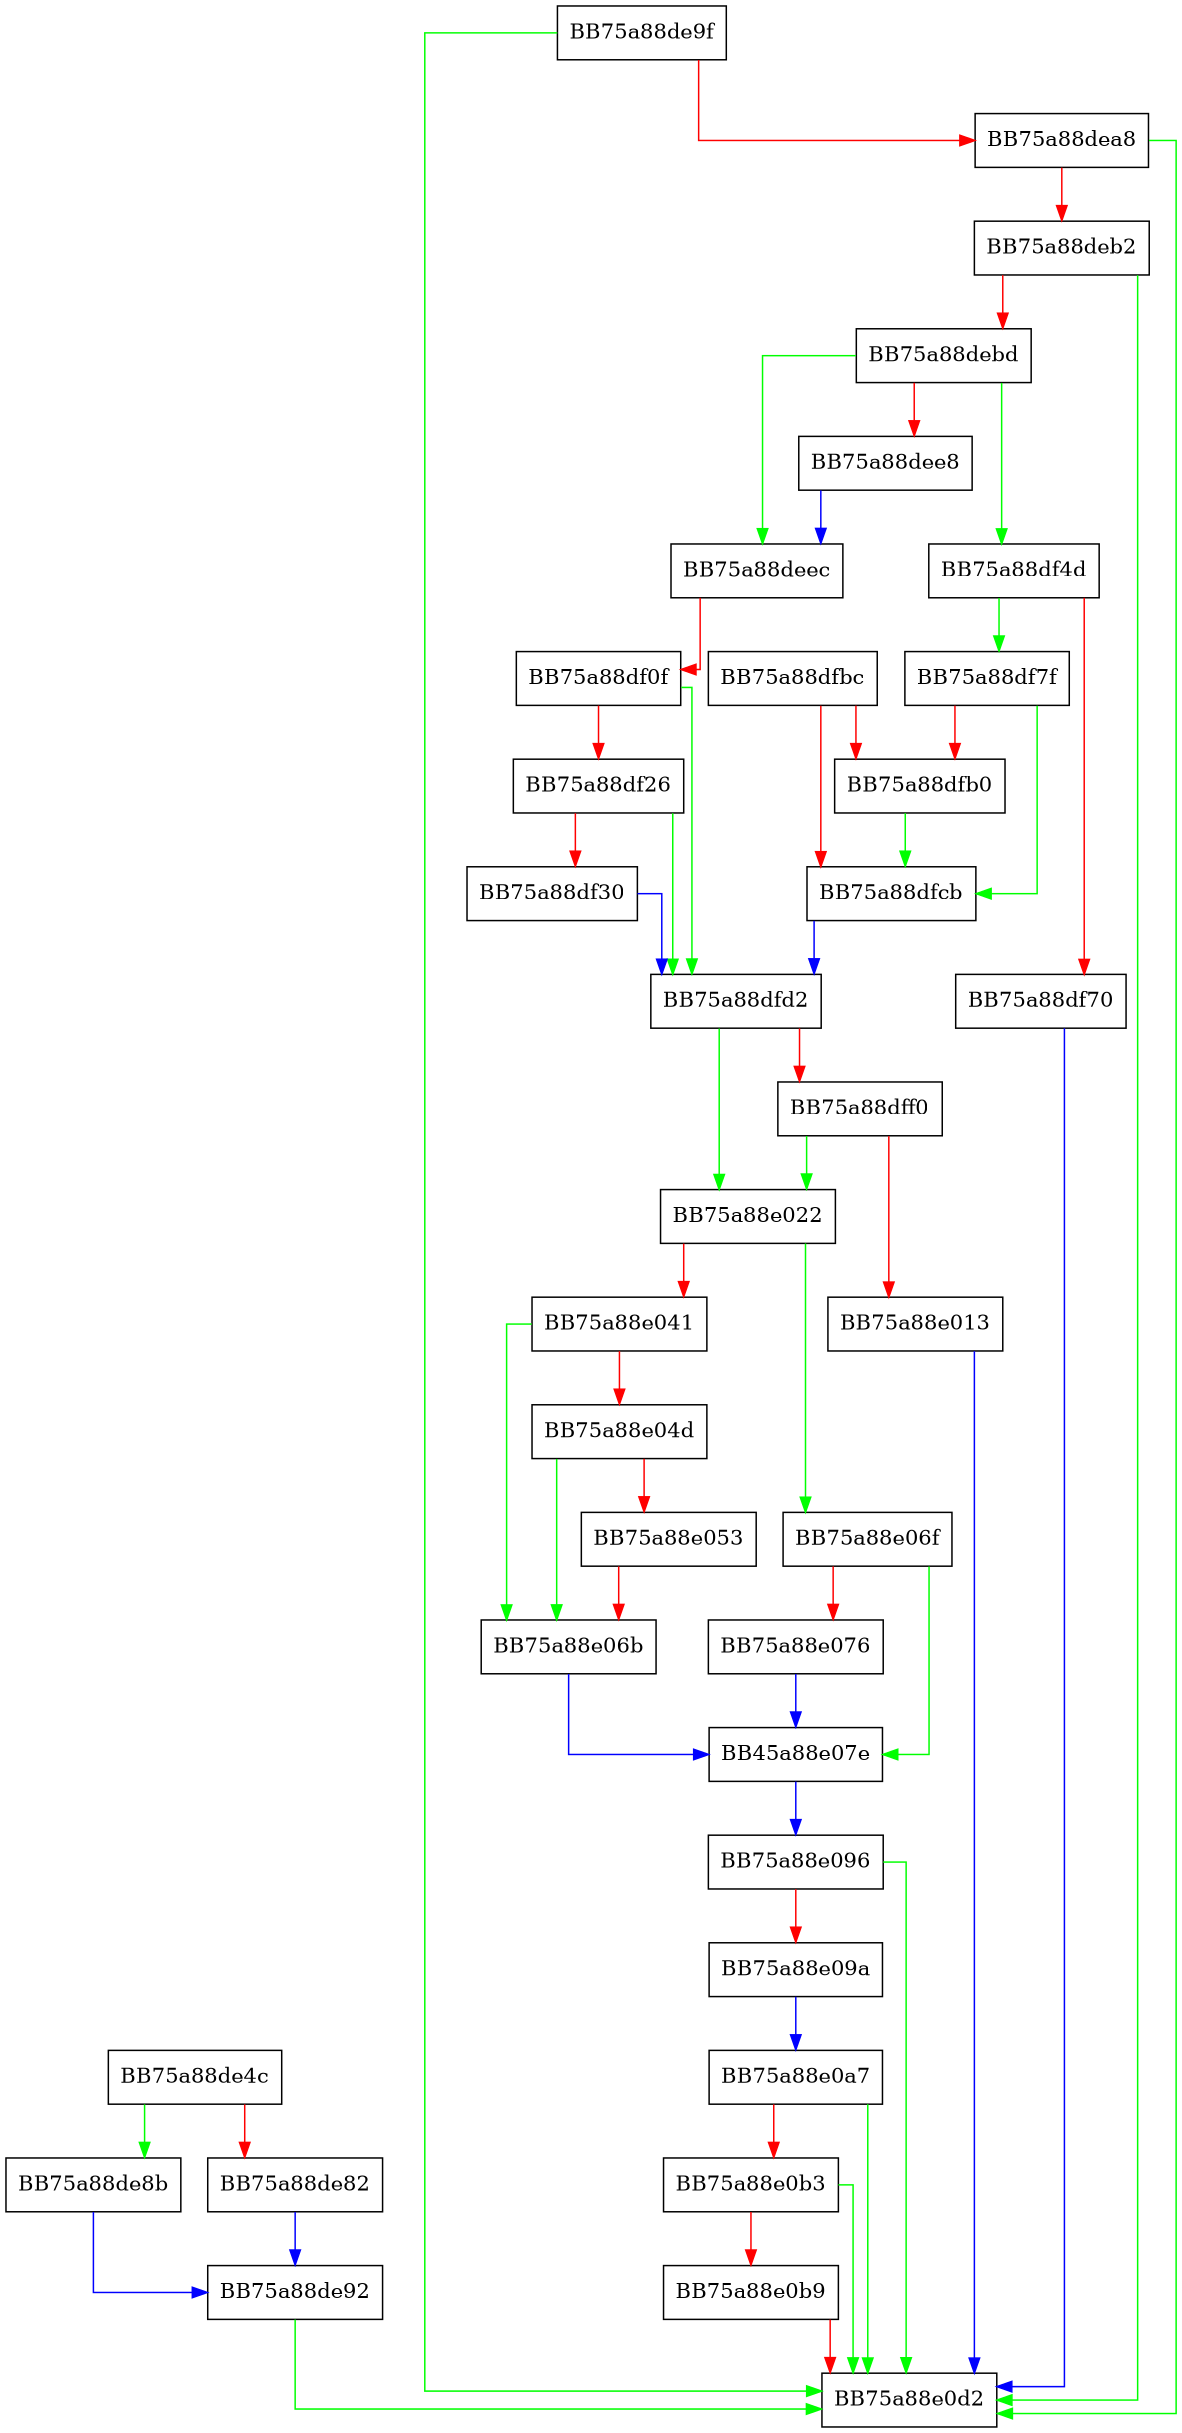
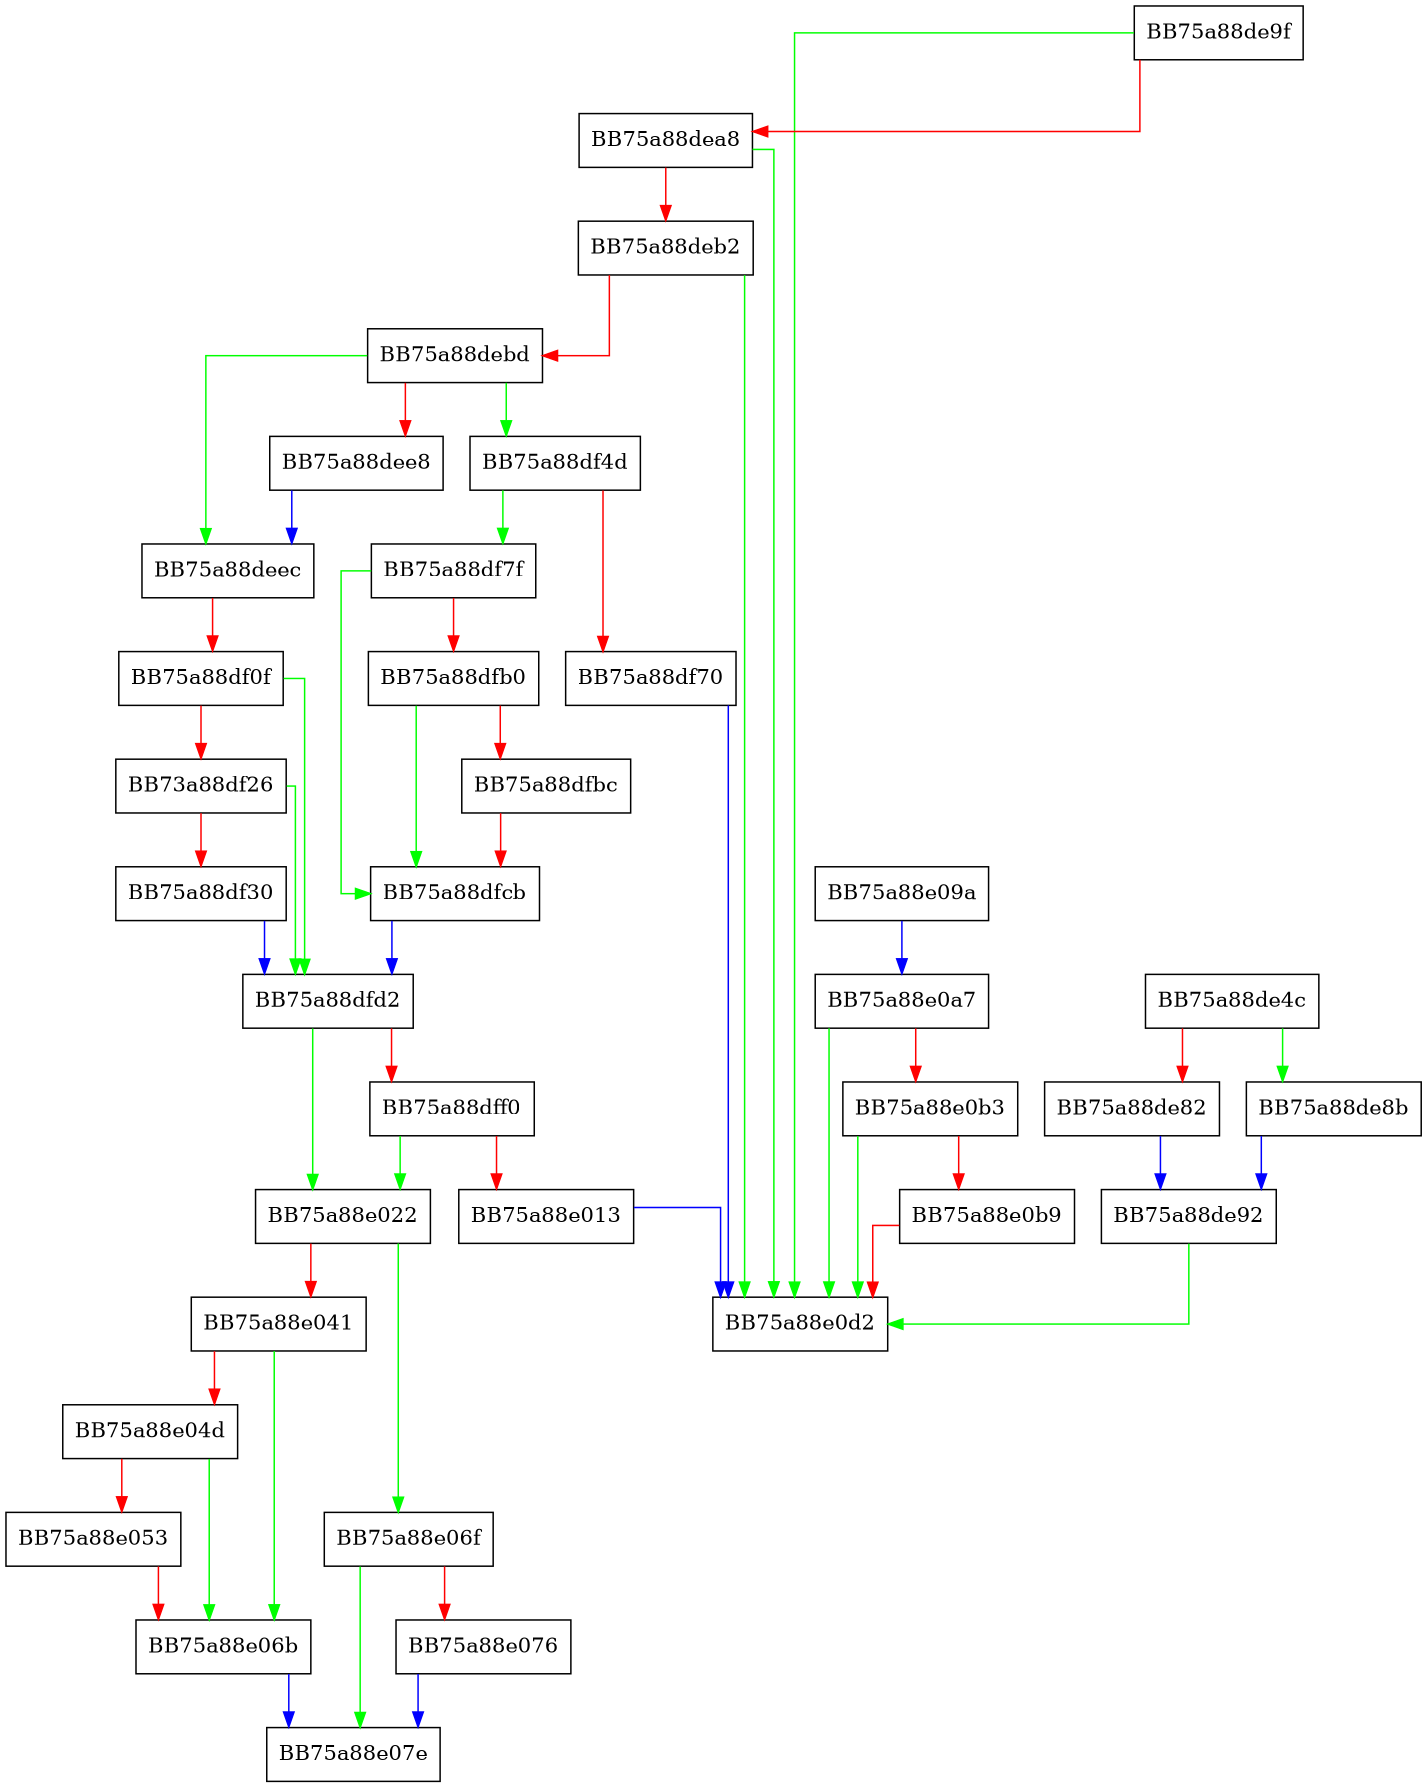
  digraph {
    splines=ortho
    node [shape=box]
    edge [color=red]
    BB75a88de4c
    BB75a88de8b
    BB75a88de82
    BB75a88de92
    BB75a88e0d2
    BB75a88de9f
    BB75a88dea8
    BB75a88deb2
    BB75a88debd
    BB75a88deec
    BB75a88dee8
    BB75a88df4d
    BB75a88df0f
    BB75a88df7f
    BB75a88df70
    BB75a88dfd2
-   BB75a88df26
+   BB75a88df26 [label=BB73a88df26]
    BB75a88dfcb
    BB75a88dfb0
    BB75a88e022
    BB75a88dff0
    BB75a88df30
    BB75a88e06f
    BB75a88e041
    BB75a88e013
    BB75a88dfbc
-   BB75a88e07e [label=BB45a88e07e]
+   BB75a88e07e
    BB75a88e076
    BB75a88e06b
    BB75a88e04d
-   BB75a88e096
    BB75a88e053
    BB75a88e09a
    BB75a88e0a7
    BB75a88e0b3
    BB75a88e0b9
    BB75a88de4c -> BB75a88de8b [color=green]
    BB75a88de4c -> BB75a88de82
    BB75a88de8b -> BB75a88de92 [color=blue]
    BB75a88de82 -> BB75a88de92 [color=blue]
    BB75a88de92 -> BB75a88e0d2 [color=green]
    BB75a88de9f -> BB75a88e0d2 [color=green]
    BB75a88de9f -> BB75a88dea8
    BB75a88dea8 -> BB75a88e0d2 [color=green]
    BB75a88dea8 -> BB75a88deb2
    BB75a88deb2 -> BB75a88e0d2 [color=green]
    BB75a88deb2 -> BB75a88debd
    BB75a88debd -> BB75a88deec [color=green]
    BB75a88debd -> BB75a88dee8
    BB75a88debd -> BB75a88df4d [color=green]
    BB75a88deec -> BB75a88df0f
    BB75a88dee8 -> BB75a88deec [color=blue]
    BB75a88df4d -> BB75a88df7f [color=green]
    BB75a88df4d -> BB75a88df70
    BB75a88df0f -> BB75a88dfd2 [color=green]
    BB75a88df0f -> BB75a88df26
    BB75a88df7f -> BB75a88dfcb [color=green]
    BB75a88df7f -> BB75a88dfb0
    BB75a88df70 -> BB75a88e0d2 [color=blue]
    BB75a88dfd2 -> BB75a88e022 [color=green]
    BB75a88dfd2 -> BB75a88dff0
    BB75a88df26 -> BB75a88dfd2 [color=green]
    BB75a88df26 -> BB75a88df30
    BB75a88dfcb -> BB75a88dfd2 [color=blue]
    BB75a88dfb0 -> BB75a88dfcb [color=green]
-   BB75a88dfbc -> BB75a88dfb0
+   BB75a88dfb0 -> BB75a88dfbc
    BB75a88e022 -> BB75a88e06f [color=green]
    BB75a88e022 -> BB75a88e041
    BB75a88dff0 -> BB75a88e022 [color=green]
    BB75a88dff0 -> BB75a88e013
    BB75a88df30 -> BB75a88dfd2 [color=blue]
    BB75a88e06f -> BB75a88e07e [color=green]
    BB75a88e06f -> BB75a88e076
    BB75a88e041 -> BB75a88e06b [color=green]
    BB75a88e041 -> BB75a88e04d
    BB75a88e013 -> BB75a88e0d2 [color=blue]
    BB75a88dfbc -> BB75a88dfcb
-   BB75a88e07e -> BB75a88e096 [color=blue]
    BB75a88e076 -> BB75a88e07e [color=blue]
    BB75a88e06b -> BB75a88e07e [color=blue]
    BB75a88e04d -> BB75a88e06b [color=green]
    BB75a88e04d -> BB75a88e053
-   BB75a88e096 -> BB75a88e0d2 [color=green]
-   BB75a88e096 -> BB75a88e09a
    BB75a88e053 -> BB75a88e06b
    BB75a88e09a -> BB75a88e0a7 [color=blue]
    BB75a88e0a7 -> BB75a88e0d2 [color=green]
    BB75a88e0a7 -> BB75a88e0b3
    BB75a88e0b3 -> BB75a88e0d2 [color=green]
    BB75a88e0b3 -> BB75a88e0b9
    BB75a88e0b9 -> BB75a88e0d2
  }
